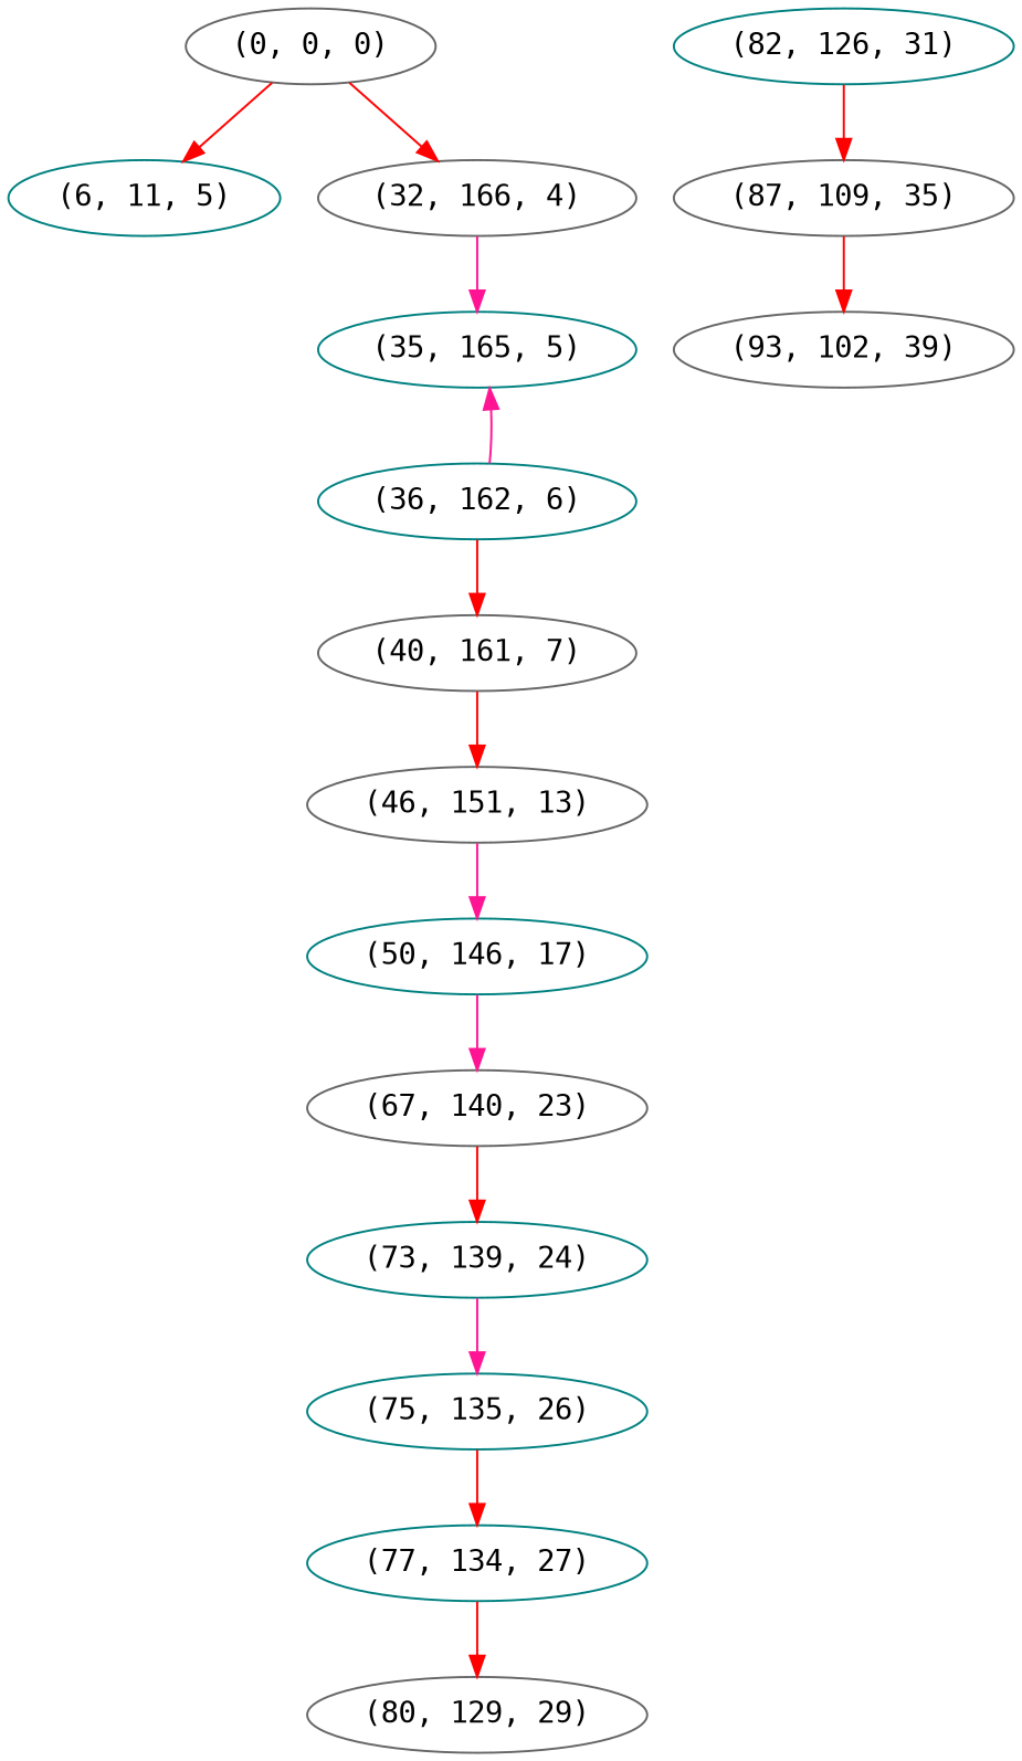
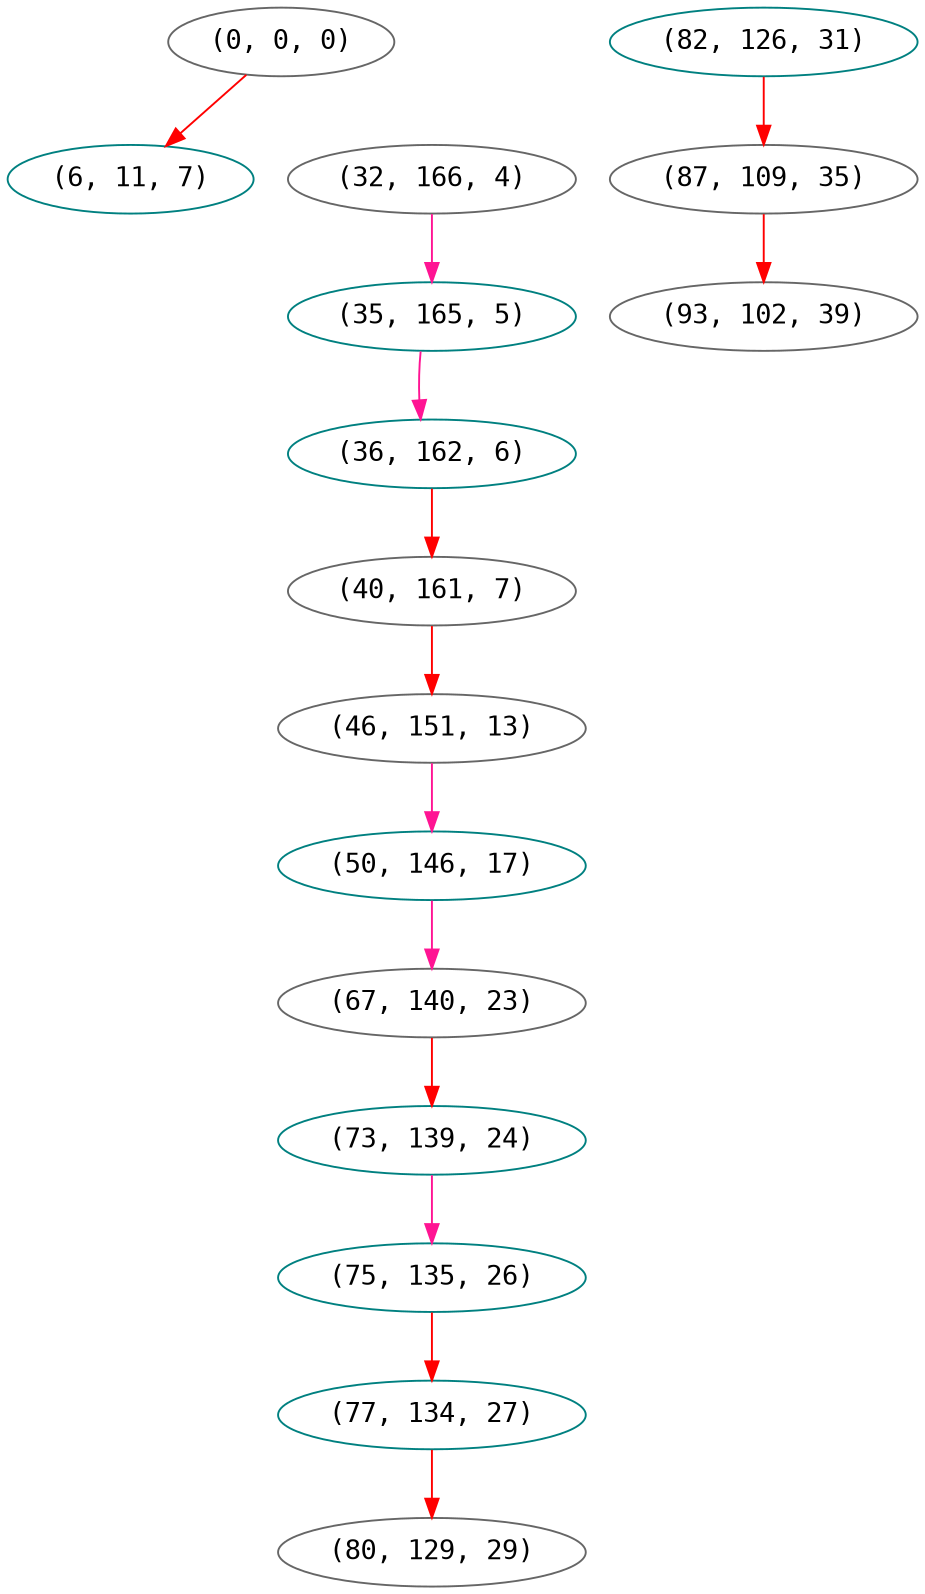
  digraph {
    fontname="DejaVu Sans Mono"
    node [color=teal fontname="DejaVu Sans Mono"]
    edge [color=red fontname="DejaVu Sans Mono"]
-   "(6, 11, 5)"
+   "(6, 11, 5)" [label="(6, 11, 7)"]
    "(0, 0, 0)" [color=gray40]
    "(32, 166, 4)" [color=gray40]
    "(35, 165, 5)"
    "(36, 162, 6)"
    "(40, 161, 7)" [color=gray40]
    "(46, 151, 13)" [color=gray40]
    "(50, 146, 17)"
    "(67, 140, 23)" [color=gray40]
    "(73, 139, 24)"
    "(75, 135, 26)"
    "(77, 134, 27)"
    "(80, 129, 29)" [color=gray40]
    "(82, 126, 31)"
    "(87, 109, 35)" [color=gray40]
    "(93, 102, 39)" [color=gray40]
    "(0, 0, 0)" -> "(6, 11, 5)"
-   "(0, 0, 0)" -> "(32, 166, 4)"
    "(32, 166, 4)" -> "(35, 165, 5)" [color=deeppink]
-   "(36, 162, 6)" -> "(35, 165, 5)" [color=deeppink]
+   "(35, 165, 5)" -> "(36, 162, 6)" [color=deeppink]
    "(36, 162, 6)" -> "(40, 161, 7)"
    "(40, 161, 7)" -> "(46, 151, 13)"
    "(46, 151, 13)" -> "(50, 146, 17)" [color=deeppink]
    "(50, 146, 17)" -> "(67, 140, 23)" [color=deeppink]
    "(67, 140, 23)" -> "(73, 139, 24)"
    "(73, 139, 24)" -> "(75, 135, 26)" [color=deeppink]
    "(75, 135, 26)" -> "(77, 134, 27)"
    "(77, 134, 27)" -> "(80, 129, 29)"
    "(82, 126, 31)" -> "(87, 109, 35)"
    "(87, 109, 35)" -> "(93, 102, 39)"
  }
